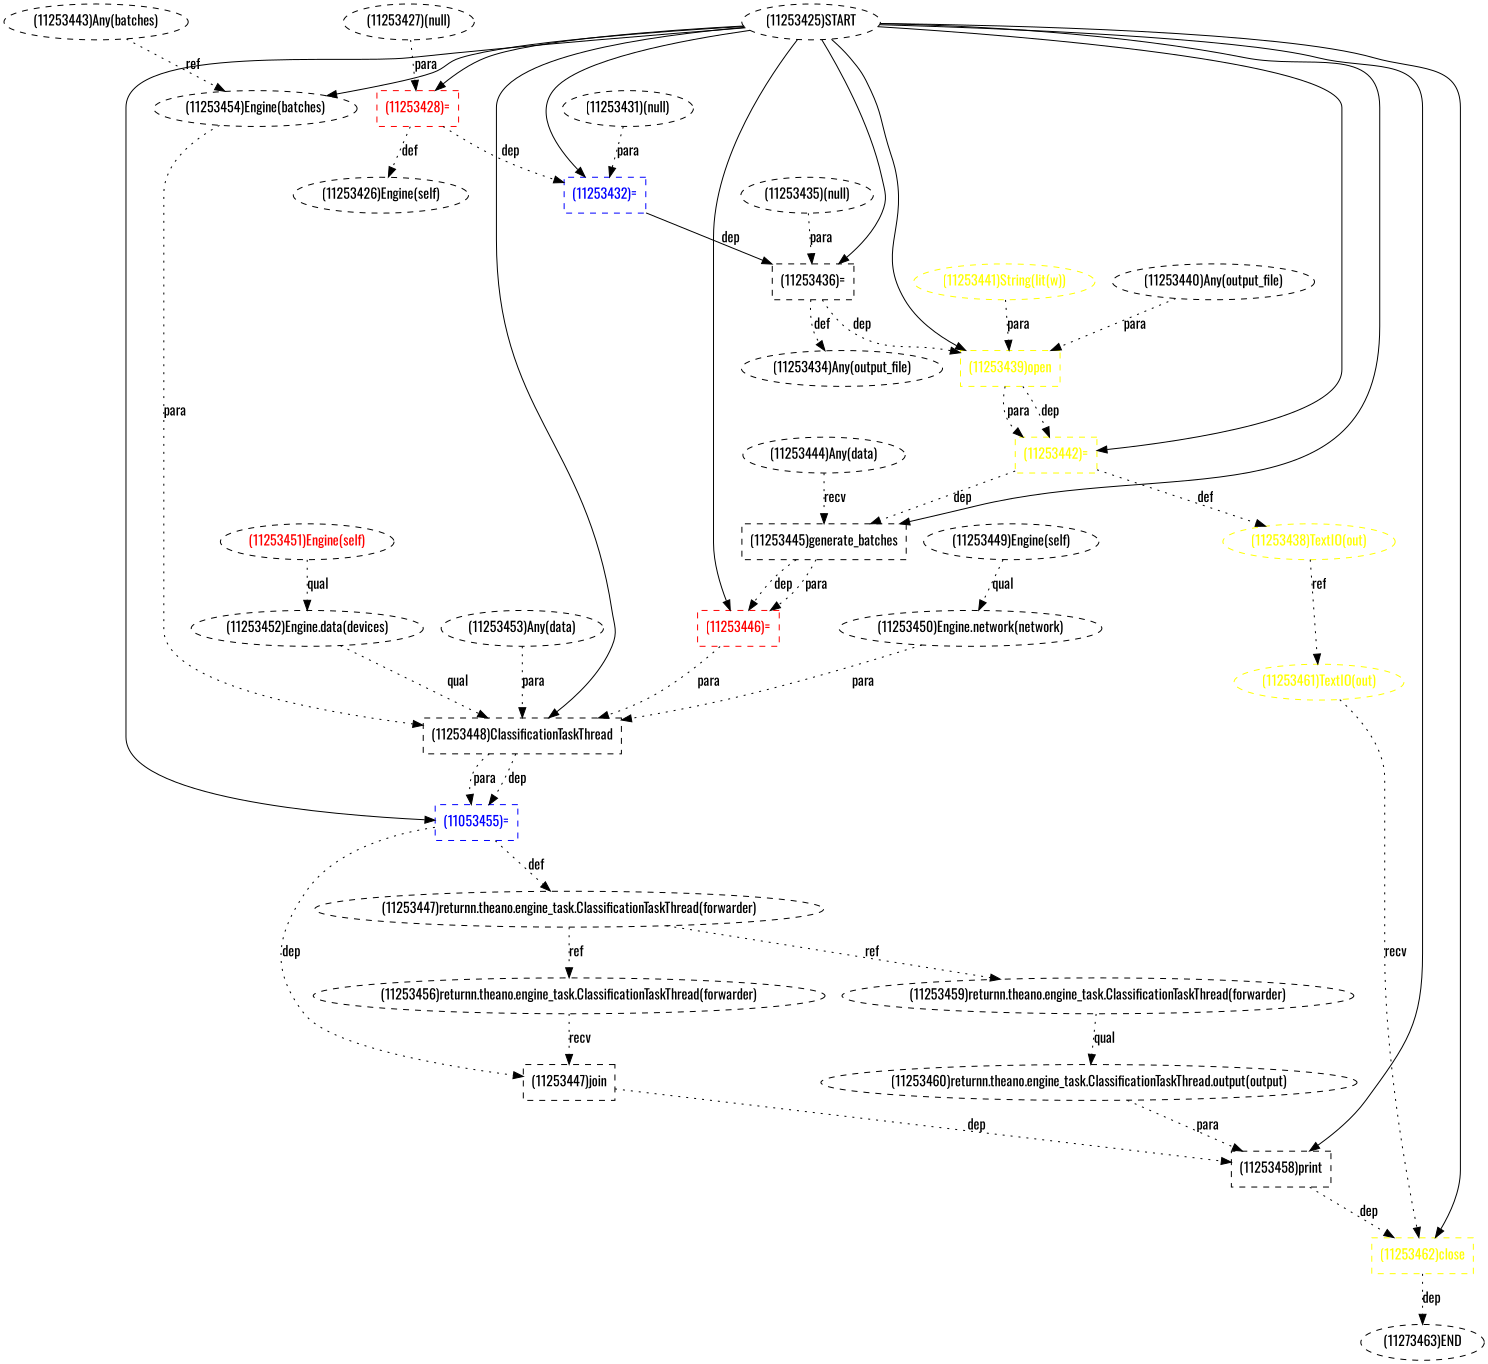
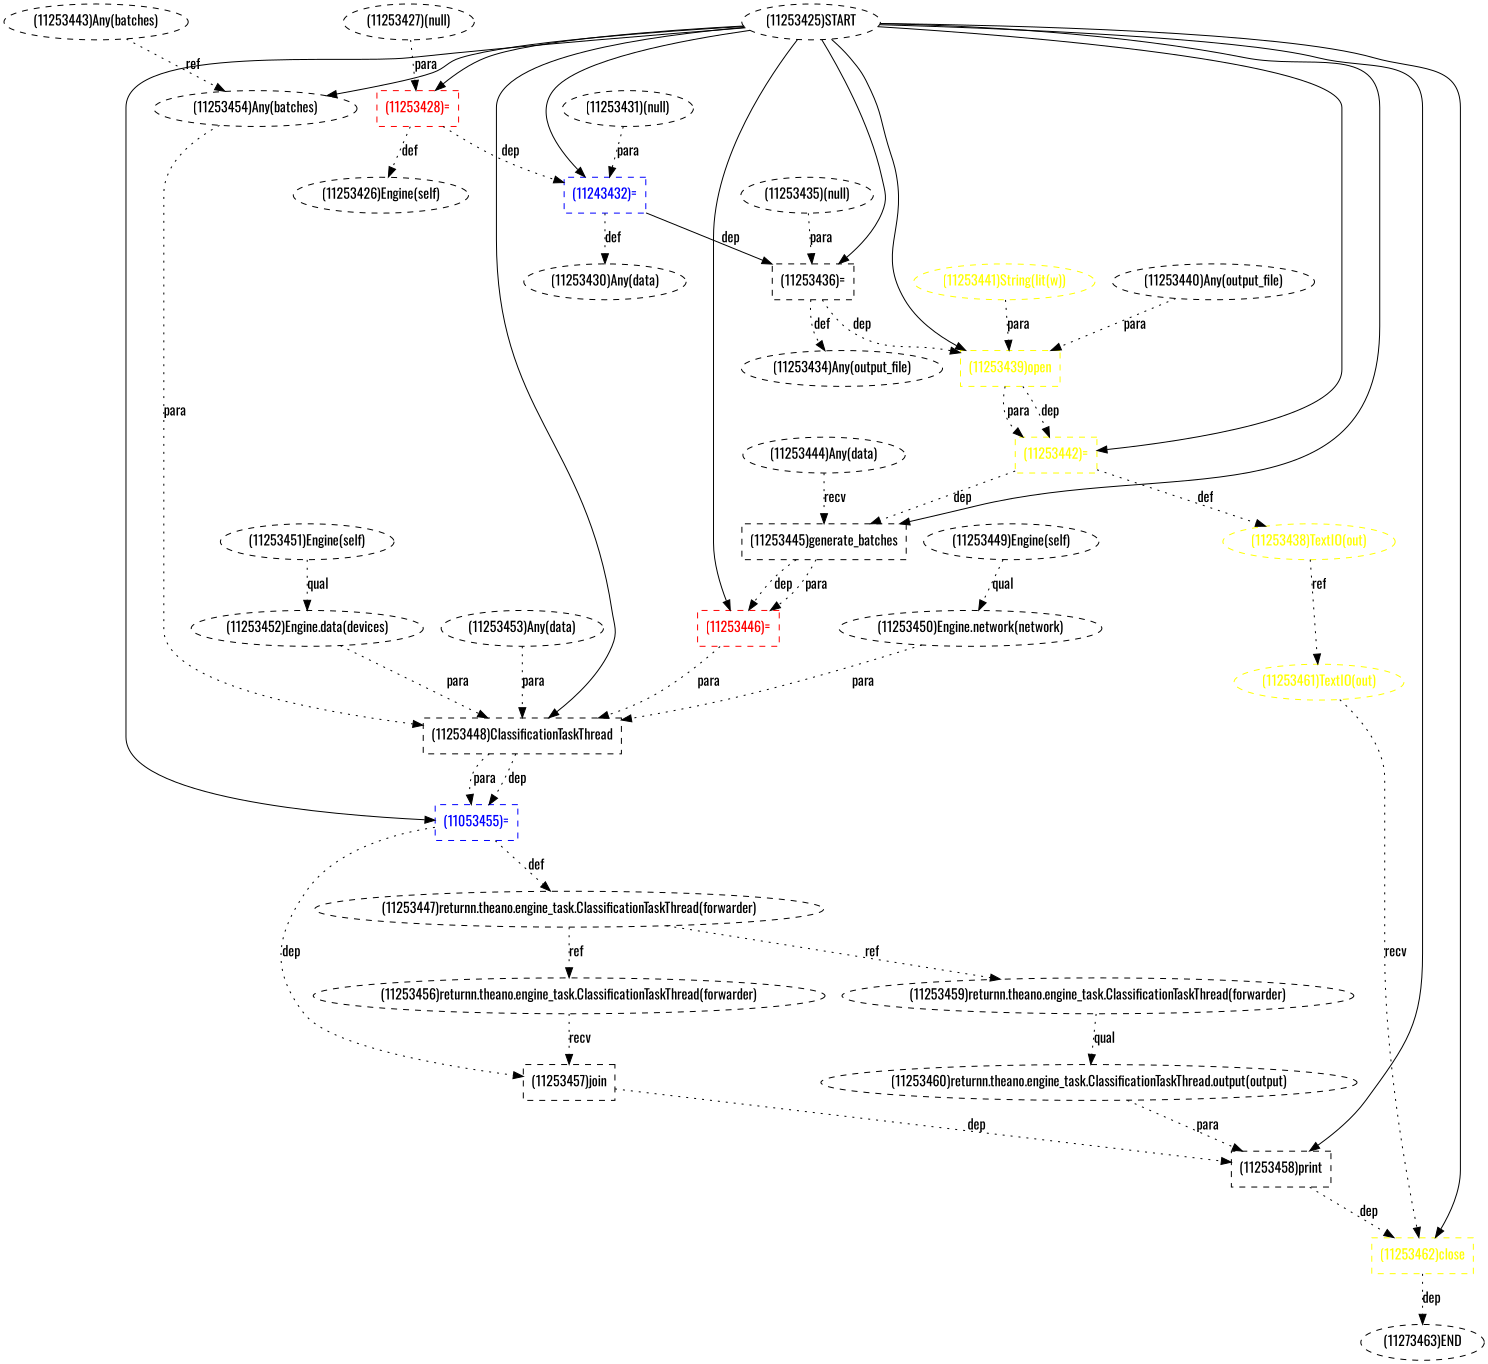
  digraph {
    fontname=Oswald
    node [fontname=Oswald shape=ellipse style=dashed]
    edge [fontname=Oswald style=dotted]
    n1 [color=yellow fontcolor=yellow label="(11253438)TextIO(out)"]
    n2 [color=yellow fontcolor=yellow label="(11253461)TextIO(out)"]
    n3 [color=yellow fontcolor=yellow label="(11253462)close" shape=box]
    n4 [label="(11253427)(null)"]
    n5 [color=red fontcolor=red label="(11253428)=" shape=box]
    n6 [label="(11253426)Engine(self)"]
-   n7 [color=blue fontcolor=blue label="(11253432)=" shape=box]
+   n7 [color=blue fontcolor=blue label="(11243432)=" shape=box]
    n8 [color=yellow fontcolor=yellow label="(11253441)String(lit(w))"]
    n9 [color=yellow fontcolor=yellow label="(11253439)open" shape=box]
    n10 [color=yellow fontcolor=yellow label="(11253442)=" shape=box]
    n11 [label="(11253440)Any(output_file)"]
-   n12 [label="(11253454)Engine(batches)"]
+   n12 [label="(11253454)Any(batches)"]
    n13 [label="(11253448)ClassificationTaskThread" shape=box]
    n14 [color=blue fontcolor=blue label="(11053455)=" shape=box]
    n15 [label="(11253434)Any(output_file)"]
-   n16 [label="(11253447)join" shape=box]
+   n16 [label="(11253457)join" shape=box]
    n17 [label="(11253447)returnn.theano.engine_task.ClassificationTaskThread(forwarder)"]
    n18 [label="(11253458)print" shape=box]
    n19 [label="(11253459)returnn.theano.engine_task.ClassificationTaskThread(forwarder)"]
    n20 [label="(11253456)returnn.theano.engine_task.ClassificationTaskThread(forwarder)"]
    n21 [label="(11253460)returnn.theano.engine_task.ClassificationTaskThread.output(output)"]
    n22 [color=red fontcolor=red label="(11253446)=" shape=box]
    n23 [label="(11253443)Any(batches)"]
+   n24 [label="(11253430)Any(data)"]
    n25 [color=black fontcolor=black label="(11253436)=" shape=box]
    n26 [label="(11253449)Engine(self)"]
    n27 [label="(11253450)Engine.network(network)"]
    n28 [label="(11253452)Engine.data(devices)"]
    n29 [label="(11253445)generate_batches" shape=box]
    n30 [label="(11253425)START" shape=""]
    n31 [label="(11273463)END" shape=""]
    n32 [label="(11253444)Any(data)"]
    n33 [label="(11253435)(null)"]
-   n34 [label="(11253451)Engine(self)" fontcolor=red]
+   n34 [label="(11253451)Engine(self)"]
    n35 [label="(11253431)(null)"]
    n36 [label="(11253453)Any(data)"]
    n1 -> n2 [label=ref]
    n2 -> n3 [label=recv]
    n3 -> n31 [label=dep]
    n4 -> n5 [label=para]
    n5 -> n6 [label=def]
    n5 -> n7 [label=dep]
+   n7 -> n24 [label=def]
    n7 -> n25 [label=dep style=solid]
    n8 -> n9 [label=para]
    n9 -> n10 [label=dep]
    n9 -> n10 [label=para]
    n10 -> n1 [label=def]
    n10 -> n29 [label=dep]
    n11 -> n9 [label=para]
    n12 -> n13 [label=para]
    n13 -> n14 [label=dep]
    n13 -> n14 [label=para]
    n14 -> n16 [label=dep]
    n14 -> n17 [label=def]
    n16 -> n18 [label=dep]
    n17 -> n19 [label=ref]
    n17 -> n20 [label=ref]
    n18 -> n3 [label=dep]
    n19 -> n21 [label=qual]
    n20 -> n16 [label=recv]
    n21 -> n18 [label=para]
    n22 -> n13 [label=para]
    n23 -> n12 [label=ref]
    n25 -> n9 [label=dep]
    n25 -> n15 [label=def]
    n26 -> n27 [label=qual]
    n27 -> n13 [label=para]
-   n28 -> n13 [label=qual]
+   n28 -> n13 [label=para]
    n29 -> n22 [label=dep]
    n29 -> n22 [label=para]
    n30 -> n3 [style=solid]
    n30 -> n5 [style=solid]
    n30 -> n7 [style=solid]
    n30 -> n9 [style=solid]
    n30 -> n10 [style=solid]
    n30 -> n12 [style=solid]
    n30 -> n13 [style=solid]
    n30 -> n14 [style=solid]
    n30 -> n18 [style=solid]
    n30 -> n22 [style=solid]
    n30 -> n25 [style=solid]
    n30 -> n29 [style=solid]
    n32 -> n29 [label=recv]
    n33 -> n25 [label=para]
    n34 -> n28 [label=qual]
    n35 -> n7 [label=para]
    n36 -> n13 [label=para]
  }
